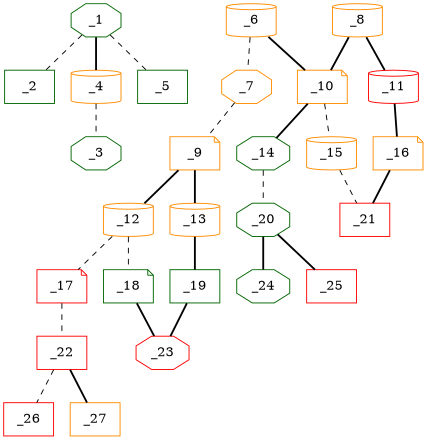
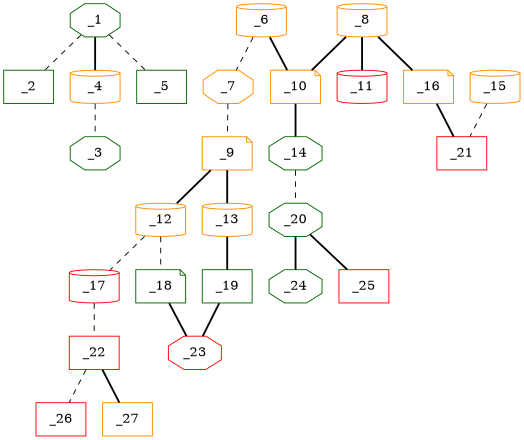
  graph {
    node [charge=0 chem=1 color=darkorange shape=box symbol="C  " x=10.0622 y=-1.75]
    edge [style=bold valence=1]
    _1 [chem=5 color=darkgreen shape=octagon symbol="S  " x=2.866 y=0]
    _2 [chem=2 color=darkgreen symbol="O  " x=3.7321 y=0.5]
    _4 [chem=2 shape=cylinder symbol="O  " x=3.366 y=-0.866]
    _5 [chem=2 color=darkgreen symbol="O  " x=2.366 y=0.866]
    _3 [chem=2 color=darkgreen shape=octagon symbol="O  " x=2 y=-0.5]
    _6 [chem=5 shape=cylinder symbol="S  " x=9.1962 y=-0.25]
    _7 [chem=5 shape=octagon symbol="S  " y=0.25]
    _10 [shape=note x=8.3301]
    _9 [shape=note y=1.25]
    _8 [shape=cylinder x=9.1962 y=-1.25]
    _11 [color=red shape=cylinder]
    _12 [shape=cylinder x=10.9282 y=1.75]
    _13 [shape=cylinder x=9.1962 y=1.75]
    _14 [chem=4 color=darkgreen shape=octagon symbol="N  " x=7.4641 y=-1.25]
    _15 [shape=cylinder x=8.3301 y=-2.75]
    _16 [shape=note y=-2.75]
-   _17 [chem=4 color=red shape=note symbol="N  " x=11.7942 y=1.25]
+   _17 [chem=4 color=red shape=cylinder symbol="N  " x=11.7942 y=1.25]
    _18 [color=darkgreen shape=note x=10.9282 y=2.75]
    _19 [color=darkgreen x=9.1962 y=2.75]
    _20 [color=darkgreen shape=octagon x=6.5981]
    _21 [color=red x=9.1961 y=-3.25]
    _22 [color=red x=12.6603 y=1.75]
    _23 [color=red shape=octagon y=3.25]
    _24 [chem=4 color=darkgreen shape=octagon symbol="N  " x=5.7321 y=-1.25]
    _25 [chem=4 color=red symbol="N  " x=6.5981 y=-2.75]
    _26 [chem=4 color=red symbol="N  " x=13.5263 y=1.25]
    _27 [chem=4 symbol="N  " x=12.6603 y=2.75]
    _1 -- _2 [style=dashed valence=2]
    _1 -- _4
    _1 -- _5 [style=dashed]
    _4 -- _3 [style=dashed valence=2]
    _6 -- _7 [style=dashed]
    _6 -- _10
    _7 -- _9 [style=dashed]
    _10 -- _14
-   _10 -- _15 [style=dashed]
    _9 -- _12 [valence=2]
    _9 -- _13
    _8 -- _10 [valence=2]
    _8 -- _11
-   _11 -- _16 [valence=2]
+   _8 -- _16 [valence=2]
    _12 -- _17 [style=dashed]
    _12 -- _18 [style=dashed]
    _13 -- _19 [valence=2]
    _14 -- _20 [style=dashed]
    _15 -- _21 [style=dashed valence=2]
    _16 -- _21
    _17 -- _22 [style=dashed]
    _18 -- _23 [valence=2]
    _19 -- _23
    _20 -- _24 [valence=2]
    _20 -- _25
    _22 -- _26 [style=dashed valence=2]
    _22 -- _27
  }
